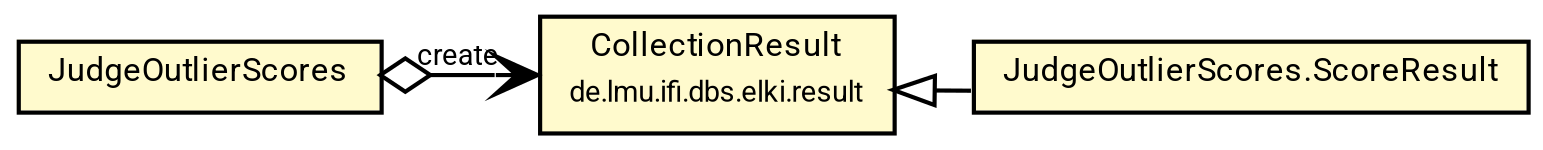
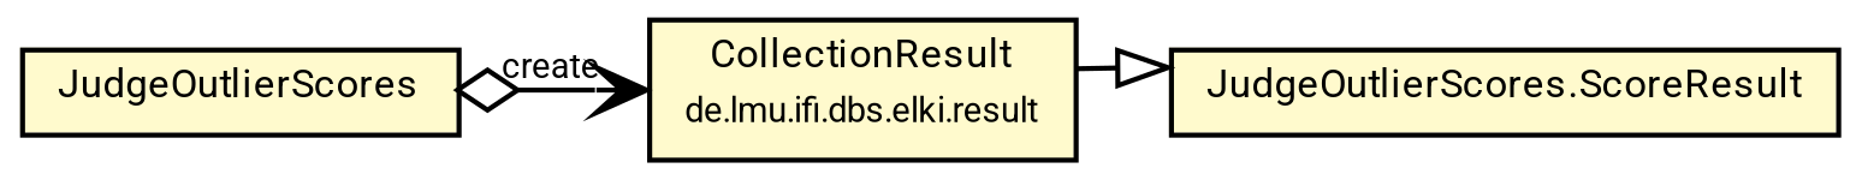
  digraph {
    nodesep=0.15
    rankdir=LR
    ranksep=0.25
    node [fontcolor=black fontname=Roboto fontsize=8 margin=0 shape=plaintext]
    edge [color=black fontname=Roboto fontsize=7 labelfontname=Roboto labelfontsize=7]
    n1 [height=0 label=<<table title="de.lmu.ifi.dbs.elki.result.CollectionResult" border="0" cellborder="1" cellspacing="0" cellpadding="2" bgcolor="LemonChiffon" href="../../result/CollectionResult.html" target="_parent"> 		<tr><td><table border="0" cellspacing="0" cellpadding="1"> 		<tr><td align="center" balign="center"> <font face="Roboto">CollectionResult</font> </td></tr> 		<tr><td align="center" balign="center"> <font face="Roboto" point-size="7.0">de.lmu.ifi.dbs.elki.result</font> </td></tr> 		</table></td></tr> 		</table>> width=0]
    n2 [height=0 label=<<table title="de.lmu.ifi.dbs.elki.evaluation.outlier.JudgeOutlierScores.ScoreResult" border="0" cellborder="1" cellspacing="0" cellpadding="2" bgcolor="lemonChiffon" href="JudgeOutlierScores.ScoreResult.html" target="_parent"> 		<tr><td><table border="0" cellspacing="0" cellpadding="1"> 		<tr><td align="center" balign="center"> <font face="Roboto">JudgeOutlierScores.ScoreResult</font> </td></tr> 		</table></td></tr> 		</table>> width=0]
    n3 [height=0 label=<<table title="de.lmu.ifi.dbs.elki.evaluation.outlier.JudgeOutlierScores" border="0" cellborder="1" cellspacing="0" cellpadding="2" bgcolor="LemonChiffon" href="JudgeOutlierScores.html" target="_parent"> 		<tr><td><table border="0" cellspacing="0" cellpadding="1"> 		<tr><td align="center" balign="center"> <font face="Roboto">JudgeOutlierScores</font> </td></tr> 		</table></td></tr> 		</table>> width=0]
-   n1 -> n2 [arrowtail=empty dir=back weight=10]
+   n2 -> n1 [arrowtail=empty dir=back weight=10]
    n3 -> n1 [arrowhead=open arrowtail=ediamond dir=both label=create weight=3]
  }
